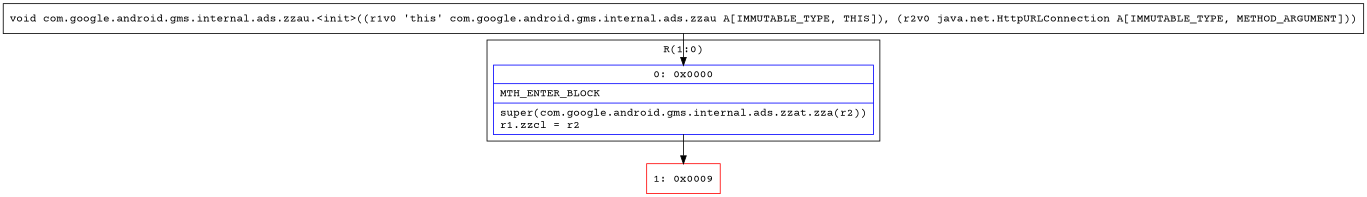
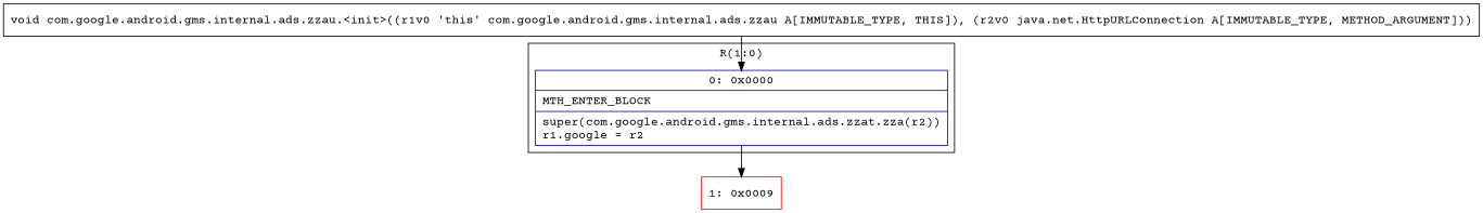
  digraph {
    fontname="Courier Prime"
    node [shape=record fontname="Courier Prime"]
    edge [fontname="Courier Prime"]
-   n1 [color=blue label="{0\:\ 0x0000|MTH_ENTER_BLOCK\l|super(com.google.android.gms.internal.ads.zzat.zza(r2))\lr1.zzcl = r2\l}"]
+   n1 [color=blue label="{0\:\ 0x0000|MTH_ENTER_BLOCK\l|super(com.google.android.gms.internal.ads.zzat.zza(r2))\lr1.google = r2\l}"]
    n2 [color=red label="{1\:\ 0x0009}"]
    n3 [label="{void com.google.android.gms.internal.ads.zzau.\<init\>((r1v0 'this' com.google.android.gms.internal.ads.zzau A[IMMUTABLE_TYPE, THIS]), (r2v0 java.net.HttpURLConnection A[IMMUTABLE_TYPE, METHOD_ARGUMENT])) }"]
    subgraph cluster_1 {
      label="R(1:0)"
      n1
    }
    n1 -> n2
    n3 -> n1
  }
